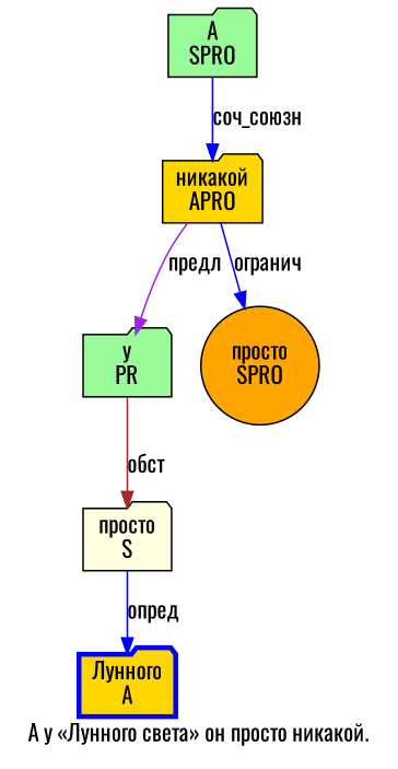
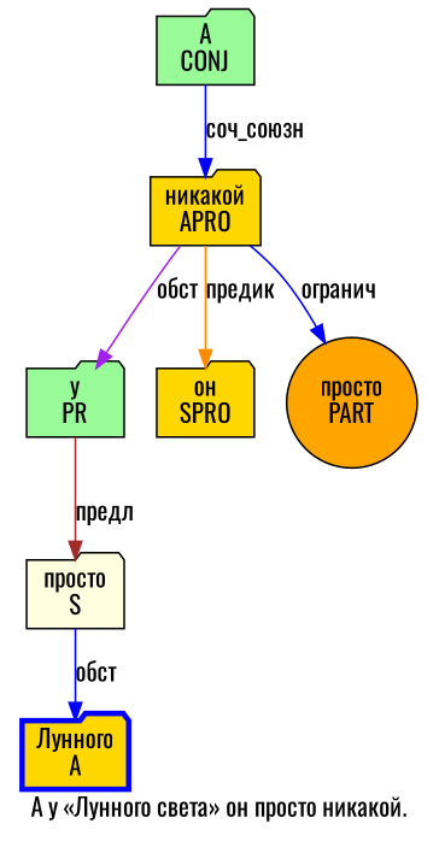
  digraph {
    fontname=Oswald
    label="А у «Лунного света» он просто никакой."
    node [fillcolor=gold fontname=Oswald penwidth=1 shape=folder style=filled]
    edge [color=blue fontname=Oswald]
-   n1 [fillcolor=palegreen label="А\nSPRO"]
+   n1 [fillcolor=palegreen label="А\nCONJ"]
    n2 [label="никакой\nAPRO"]
    n3 [fillcolor=palegreen label="у\nPR"]
-   n5 [fillcolor=orange label="просто\nSPRO" shape=circle]
+   n4 [label="он\nSPRO"]
+   n5 [fillcolor=orange label="просто\nPART" shape=circle]
    n6 [fillcolor=lightyellow label="просто\nS"]
    n7 [color=blue label="Лунного\nA" penwidth=3]
    n1 -> n2 [label="соч_союзн"]
-   n2 -> n3 [color=purple label="предл"]
+   n2 -> n3 [color=purple label="обст"]
+   n2 -> n4 [color=darkorange label="предик"]
    n2 -> n5 [label="огранич"]
-   n3 -> n6 [color=brown label="обст"]
-   n6 -> n7 [label="опред"]
+   n3 -> n6 [color=brown label="предл"]
+   n6 -> n7 [label="обст"]
  }
